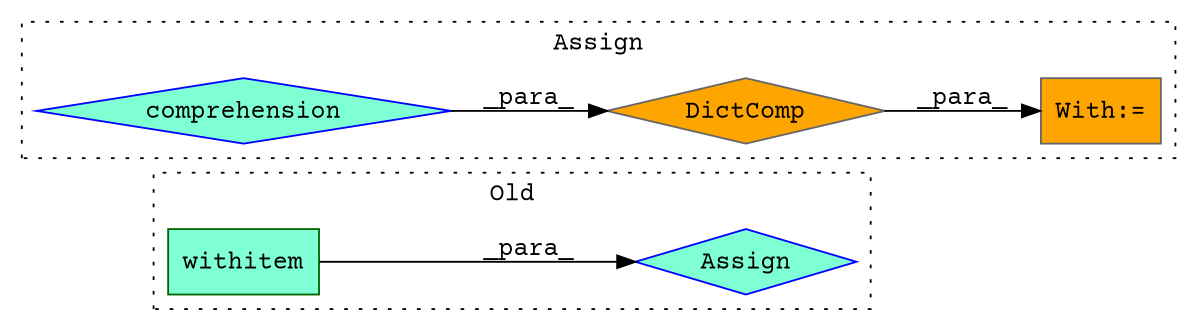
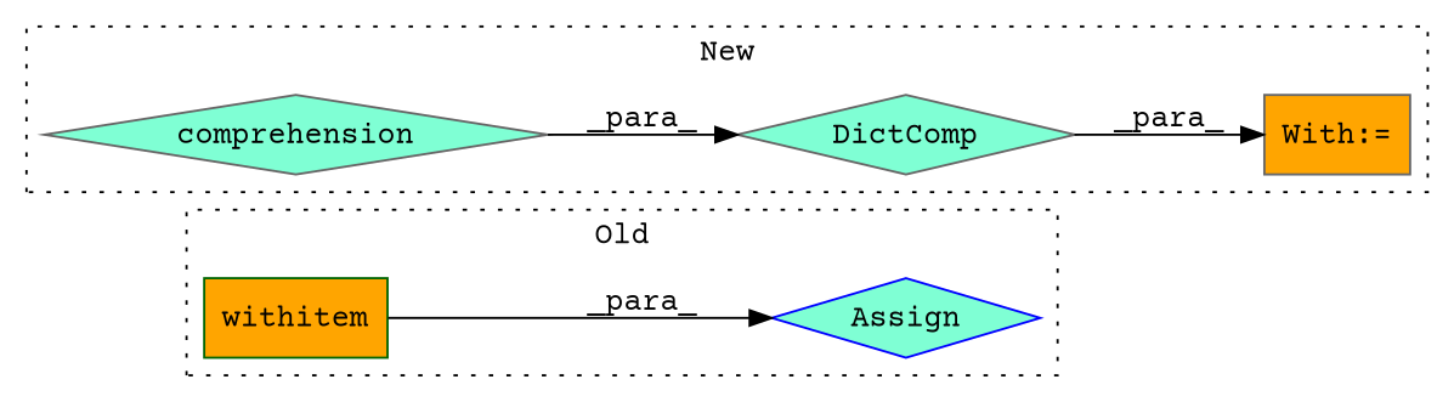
  digraph {
    fontname="Courier Prime"
    rankdir=LR
    node [color=blue fillcolor=aquamarine fontname="Courier Prime" l=3 shape=diamond style=filled]
    edge [fontname="Courier Prime"]
    n1 [a=39 l="5,91" label=Assign s="3557,3567"]
-   n2 [a=49 color=darkgreen l=5 label=withitem s=3562 shape=box]
-   n3 [a=84 color=gray40 fillcolor=orange l=65 label=DictComp s=4162]
-   n4 [a=45 label=comprehension s=4187]
+   n2 [a=49 color=darkgreen fillcolor=orange l=5 label=withitem s=3562 shape=box]
+   n3 [a=84 color=gray40 l=65 label=DictComp s=4162]
+   n4 [a=45 color=gray40 label=comprehension s=4187]
    n5 [a=68 color=gray40 fillcolor=orange label="With:=" s=4159 shape=box]
    subgraph cluster_1 {
      label=Old
      style=dotted
      n1
      n2
    }
    subgraph cluster_2 {
-     label=Assign
+     label=New
      style=dotted
      n3
      n4
      n5
    }
    n2 -> n1 [label=_para_]
    n3 -> n5 [label=_para_]
    n4 -> n3 [label=_para_]
  }
